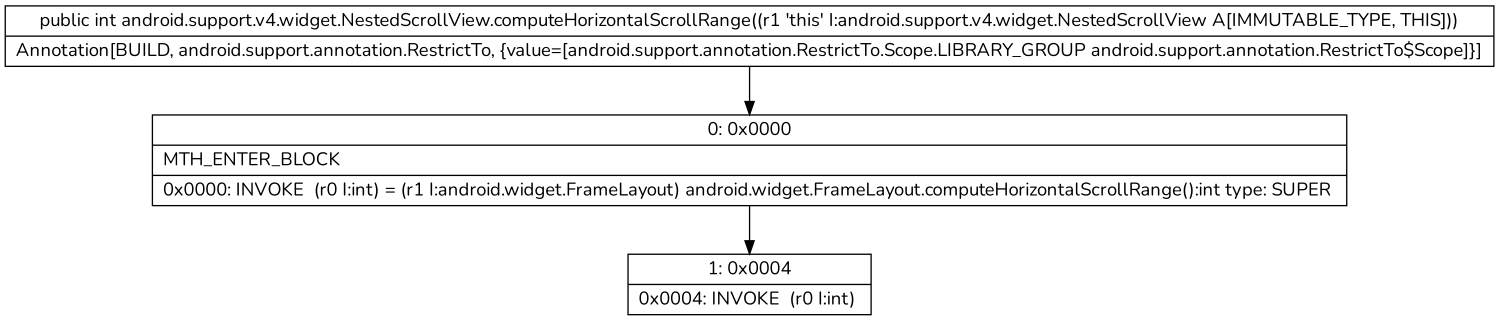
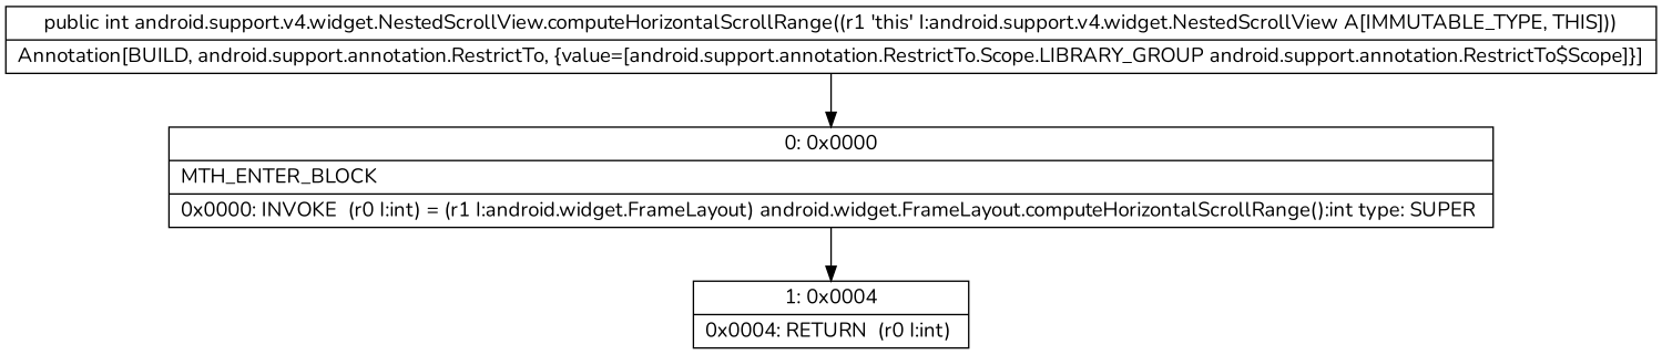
  digraph {
    fontname=Nunito
    node [shape=record fontname=Nunito]
    edge [fontname=Nunito]
    n1 [label="{0\:\ 0x0000|MTH_ENTER_BLOCK\l|0x0000: INVOKE  (r0 I:int) = (r1 I:android.widget.FrameLayout) android.widget.FrameLayout.computeHorizontalScrollRange():int type: SUPER \l}"]
-   n2 [label="{1\:\ 0x0004|0x0004: INVOKE  (r0 I:int) \l}"]
+   n2 [label="{1\:\ 0x0004|0x0004: RETURN  (r0 I:int) \l}"]
    n3 [label="{public int android.support.v4.widget.NestedScrollView.computeHorizontalScrollRange((r1 'this' I:android.support.v4.widget.NestedScrollView A[IMMUTABLE_TYPE, THIS]))  | Annotation[BUILD, android.support.annotation.RestrictTo, \{value=[android.support.annotation.RestrictTo.Scope.LIBRARY_GROUP android.support.annotation.RestrictTo$Scope]\}]\l}"]
    n1 -> n2
    n3 -> n1
  }
